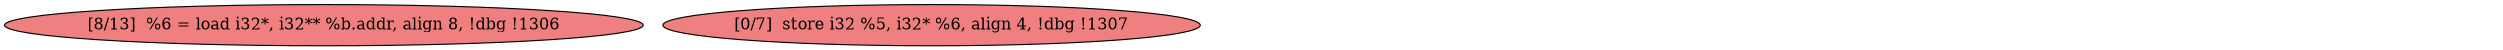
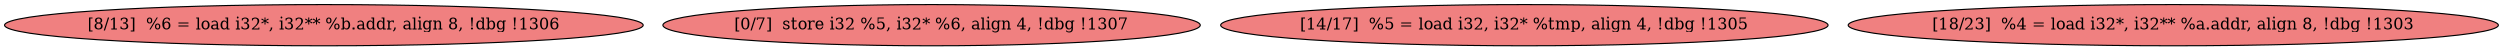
  digraph {
    node [fillcolor=lightcoral shape=ellipse style=filled]
    n1 [label="[8/13]  %6 = load i32*, i32** %b.addr, align 8, !dbg !1306"]
    n2 [label="[0/7]  store i32 %5, i32* %6, align 4, !dbg !1307"]
+   n3 [label="[14/17]  %5 = load i32, i32* %tmp, align 4, !dbg !1305"]
+   n4 [label="[18/23]  %4 = load i32*, i32** %a.addr, align 8, !dbg !1303"]
  }
